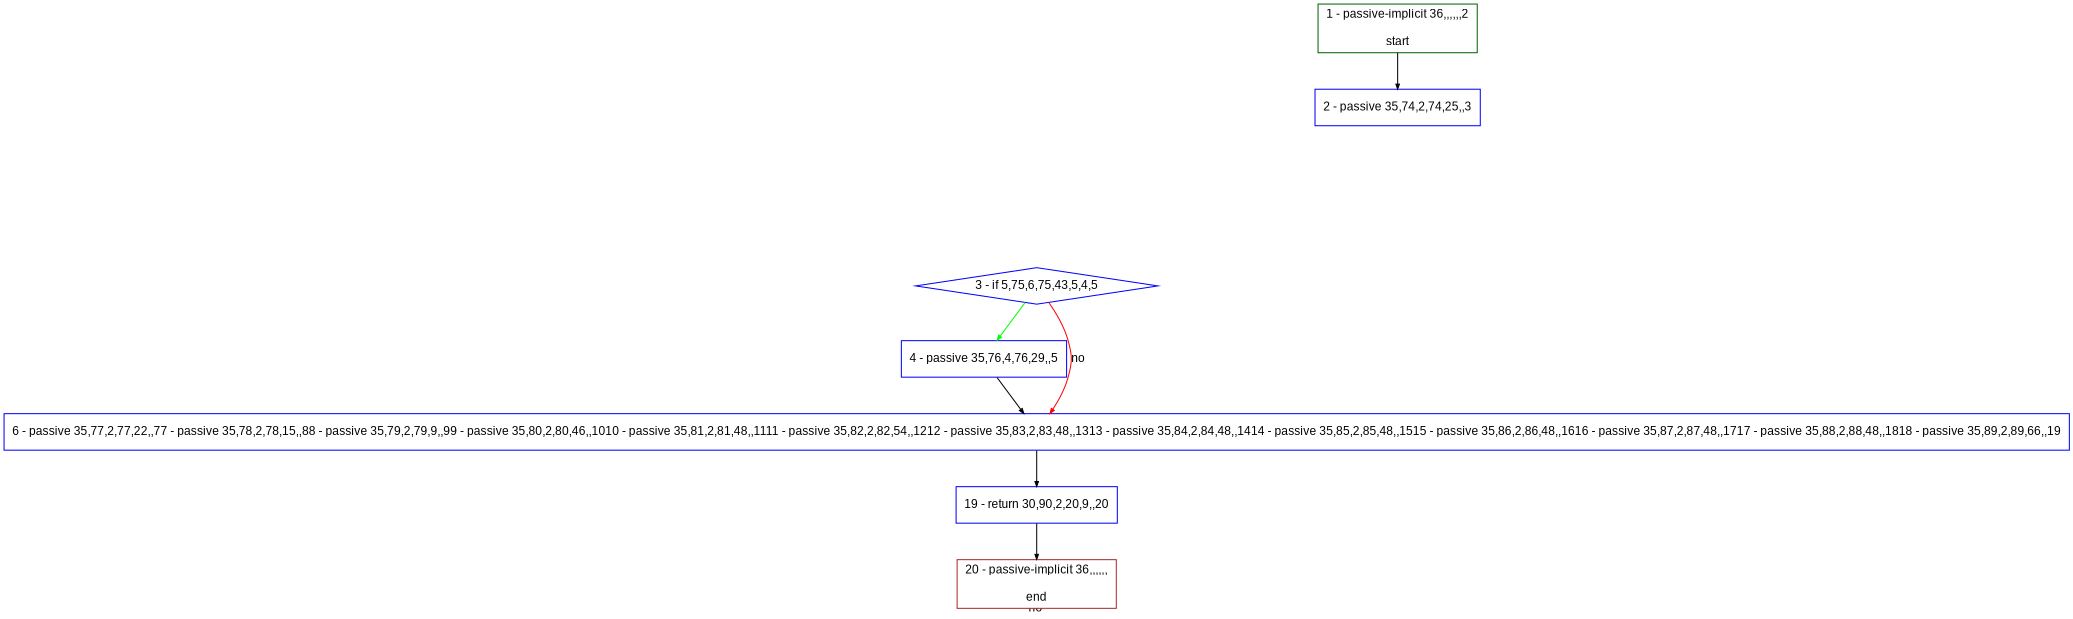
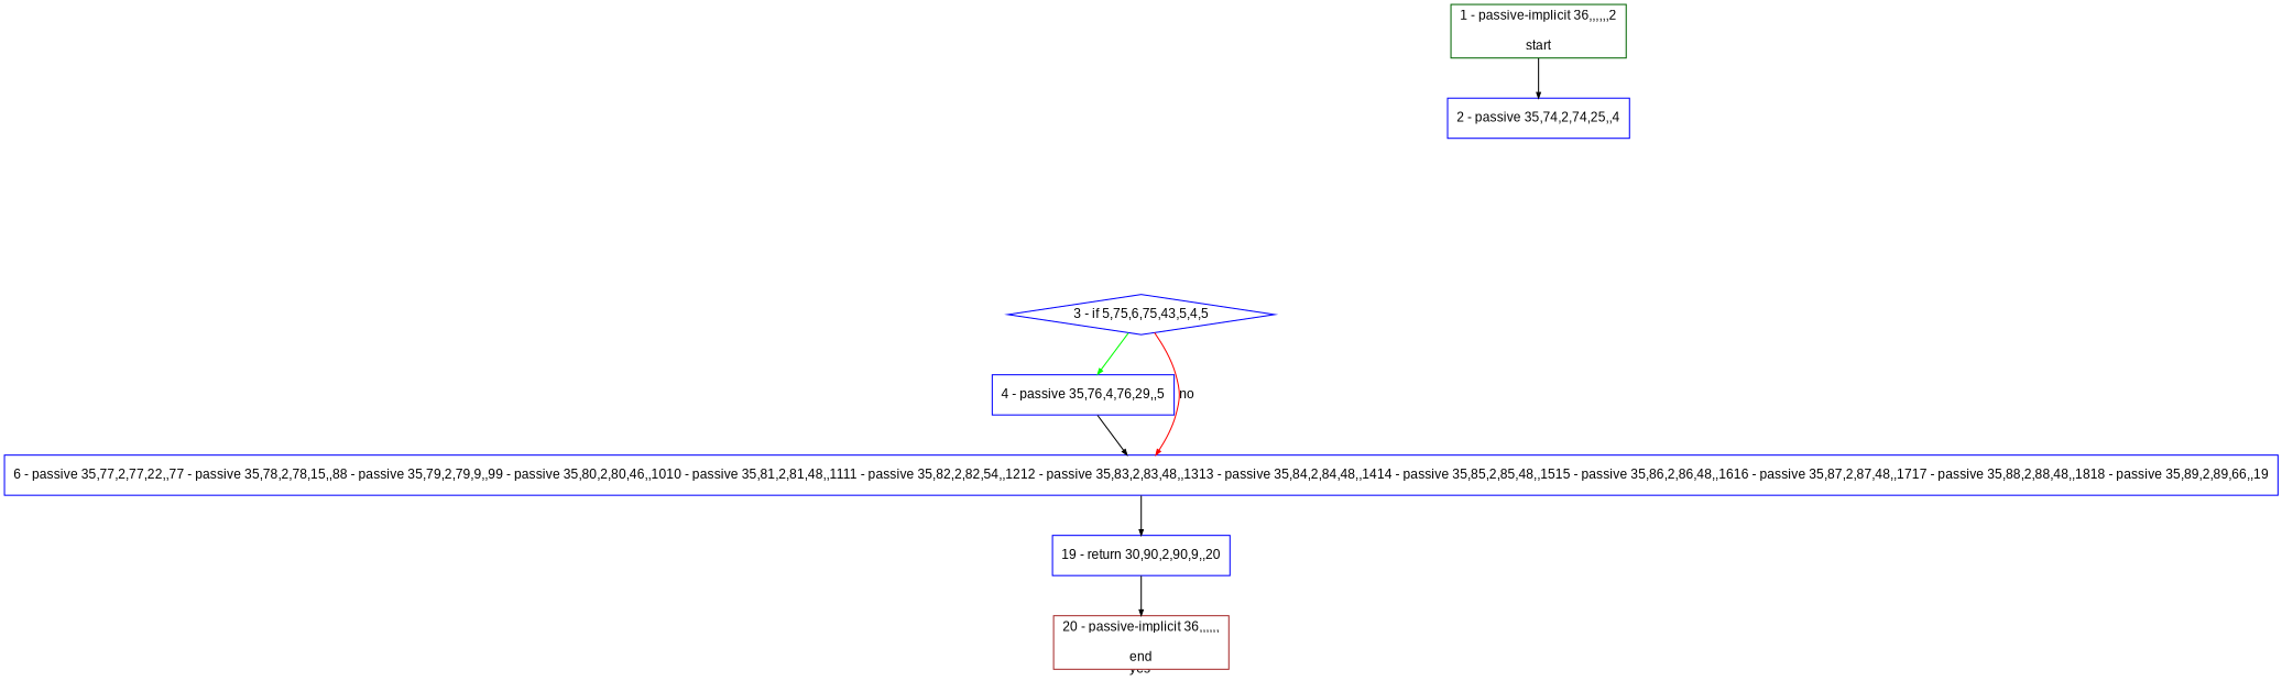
  digraph {
    bgcolor=white
    compound=true
    fillcolor="#FFFFCC"
    fontname=Arial
    fontsize=12
    pack=true
    packmode=clust
    style="rounded,filled"
    node [color="#0000ff" compound=true fillcolor="#ffffff" fixedsize=false fontname=Arial fontsize=12 node_initialized=no shape=box style=filled]
    edge [arrowhead=normal arrowsize=0.5 arrowtail=none color="#000000" compound=true dir=forward fontcolor=black fontname=Arial fontsize=12]
-   n1 [label="2 - passive 35,74,2,74,25,,3"]
+   n1 [label="2 - passive 35,74,2,74,25,,4"]
    n2 [label="3 - if 5,75,6,75,43,5,4,5" shape=diamond]
    n3 [label="4 - passive 35,76,4,76,29,,5"]
    n4 [label="6 - passive 35,77,2,77,22,,77 - passive 35,78,2,78,15,,88 - passive 35,79,2,79,9,,99 - passive 35,80,2,80,46,,1010 - passive 35,81,2,81,48,,1111 - passive 35,82,2,82,54,,1212 - passive 35,83,2,83,48,,1313 - passive 35,84,2,84,48,,1414 - passive 35,85,2,85,48,,1515 - passive 35,86,2,86,48,,1616 - passive 35,87,2,87,48,,1717 - passive 35,88,2,88,48,,1818 - passive 35,89,2,89,66,,19"]
    n5 [color="#006400" label="1 - passive-implicit 36,,,,,,2\n\nstart"]
-   n6 [label="19 - return 30,90,2,20,9,,20"]
+   n6 [label="19 - return 30,90,2,90,9,,20"]
    n7 [color="#a52a2a" label="20 - passive-implicit 36,,,,,,\n\nend"]
-   n2 -> n3 [color="#00ff00" label=no]
+   n2 -> n3 [color="#00ff00" label=yes]
    n2 -> n4 [color="#ff0000" label=no]
    n3 -> n4
    n4 -> n6
    n5 -> n1
    n6 -> n7
  }
